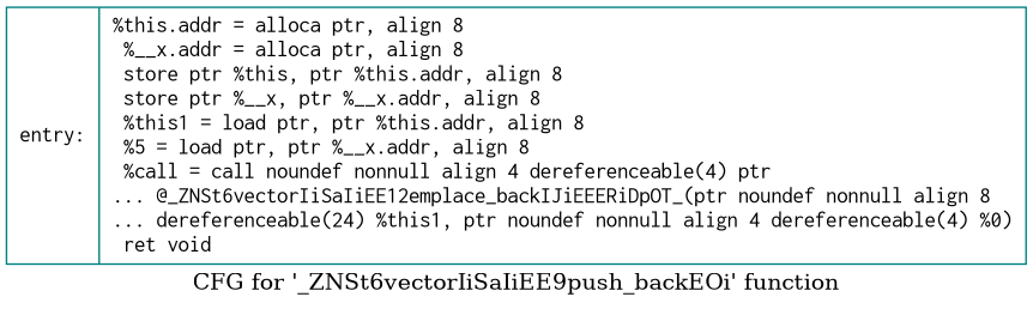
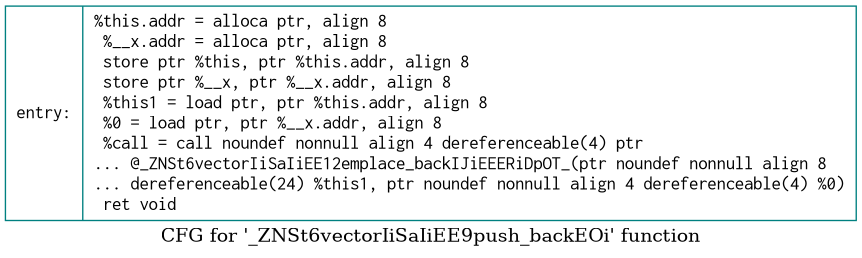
  digraph {
    label="CFG for '_ZNSt6vectorIiSaIiEE9push_backEOi' function"
    rankdir=LR
-   n1 [color=teal fillcolor=white fontname=Courier label="{entry:\l|  %this.addr = alloca ptr, align 8\l  %__x.addr = alloca ptr, align 8\l  store ptr %this, ptr %this.addr, align 8\l  store ptr %__x, ptr %__x.addr, align 8\l  %this1 = load ptr, ptr %this.addr, align 8\l  %5 = load ptr, ptr %__x.addr, align 8\l  %call = call noundef nonnull align 4 dereferenceable(4) ptr\l... @_ZNSt6vectorIiSaIiEE12emplace_backIJiEEERiDpOT_(ptr noundef nonnull align 8\l... dereferenceable(24) %this1, ptr noundef nonnull align 4 dereferenceable(4) %0)\l  ret void\l}" shape=record style=filled]
+   n1 [color=teal fillcolor=white fontname=Courier label="{entry:\l|  %this.addr = alloca ptr, align 8\l  %__x.addr = alloca ptr, align 8\l  store ptr %this, ptr %this.addr, align 8\l  store ptr %__x, ptr %__x.addr, align 8\l  %this1 = load ptr, ptr %this.addr, align 8\l  %0 = load ptr, ptr %__x.addr, align 8\l  %call = call noundef nonnull align 4 dereferenceable(4) ptr\l... @_ZNSt6vectorIiSaIiEE12emplace_backIJiEEERiDpOT_(ptr noundef nonnull align 8\l... dereferenceable(24) %this1, ptr noundef nonnull align 4 dereferenceable(4) %0)\l  ret void\l}" shape=record style=filled]
  }
